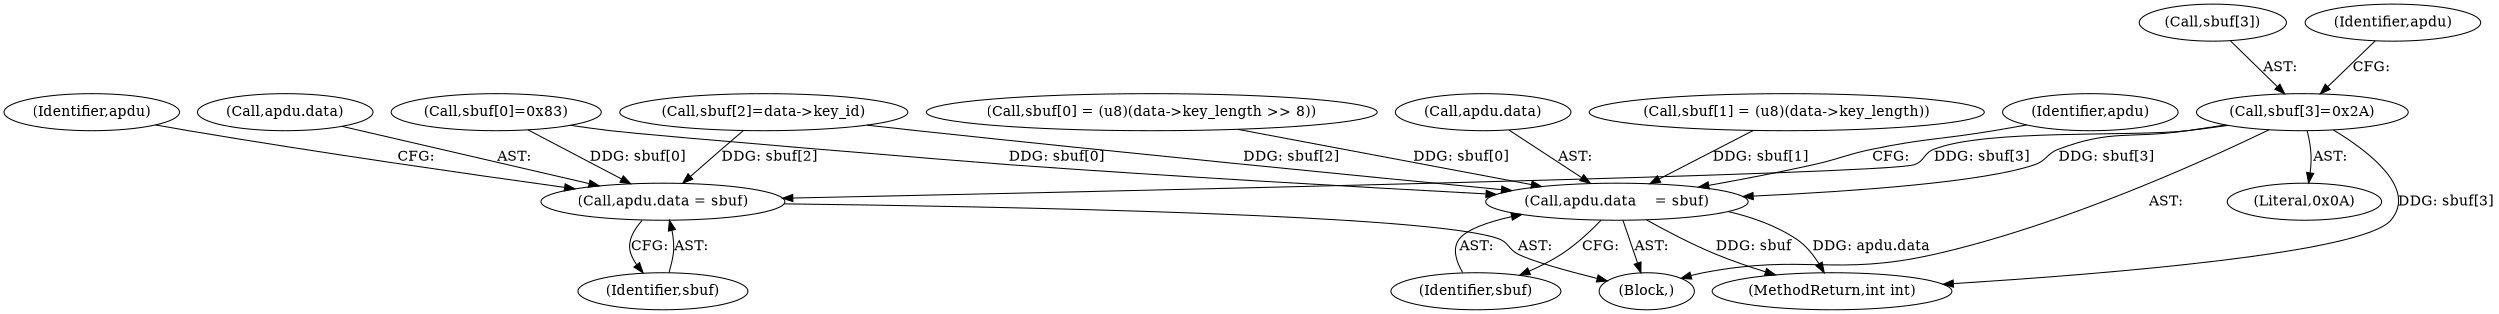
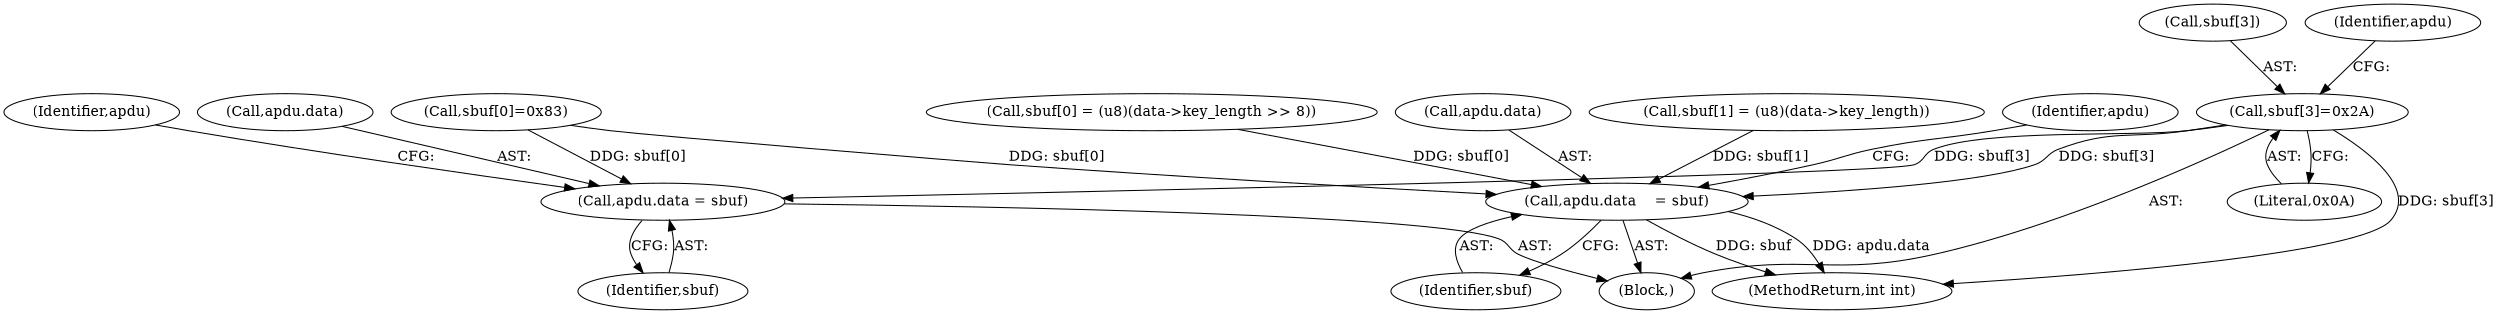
  digraph {
    n1 [label="(Call,sbuf[3]=0x2A)"]
    n2 [label="(Call,apdu.data = sbuf)"]
    n3 [label="(Call,apdu.data    = sbuf)"]
    n4 [label="(Block,)"]
    n5 [label="(Literal,0x0A)"]
    n6 [label="(MethodReturn,int int)"]
    n7 [label="(Identifier,sbuf)"]
    n8 [label="(Identifier,sbuf)"]
    n9 [label="(Call,apdu.data)"]
-   n10 [label="(Call,sbuf[2]=data->key_id)"]
    n11 [label="(Call,sbuf[3])"]
    n12 [label="(Call,sbuf[1] = (u8)(data->key_length))"]
    n13 [label="(Identifier,apdu)"]
    n14 [label="(Identifier,apdu)"]
    n15 [label="(Identifier,apdu)"]
    n16 [label="(Call,sbuf[0]=0x83)"]
    n17 [label="(Call,sbuf[0] = (u8)(data->key_length >> 8))"]
    n18 [label="(Call,apdu.data)"]
    n1 -> n2 [label="DDG: sbuf[3]"]
    n1 -> n3 [label="DDG: sbuf[3]"]
    n1 -> n4 [label="AST: "]
-   n1 -> n5 [label="AST: "]
+   n1 -> n5 [label="CFG: "]
    n1 -> n6 [label="DDG: sbuf[3]"]
    n2 -> n4 [label="AST: "]
    n2 -> n7 [label="CFG: "]
    n3 -> n4 [label="AST: "]
    n3 -> n6 [label="DDG: apdu.data"]
    n3 -> n6 [label="DDG: sbuf"]
    n3 -> n8 [label="CFG: "]
+   n5 -> n1 [label="AST: "]
    n7 -> n2 [label="AST: "]
    n8 -> n3 [label="AST: "]
    n9 -> n3 [label="AST: "]
-   n10 -> n2 [label="DDG: sbuf[2]"]
-   n10 -> n3 [label="DDG: sbuf[2]"]
    n11 -> n1 [label="AST: "]
    n12 -> n3 [label="DDG: sbuf[1]"]
    n13 -> n1 [label="CFG: "]
    n14 -> n2 [label="CFG: "]
    n15 -> n3 [label="CFG: "]
    n16 -> n2 [label="DDG: sbuf[0]"]
    n16 -> n3 [label="DDG: sbuf[0]"]
    n17 -> n3 [label="DDG: sbuf[0]"]
    n18 -> n2 [label="AST: "]
  }
